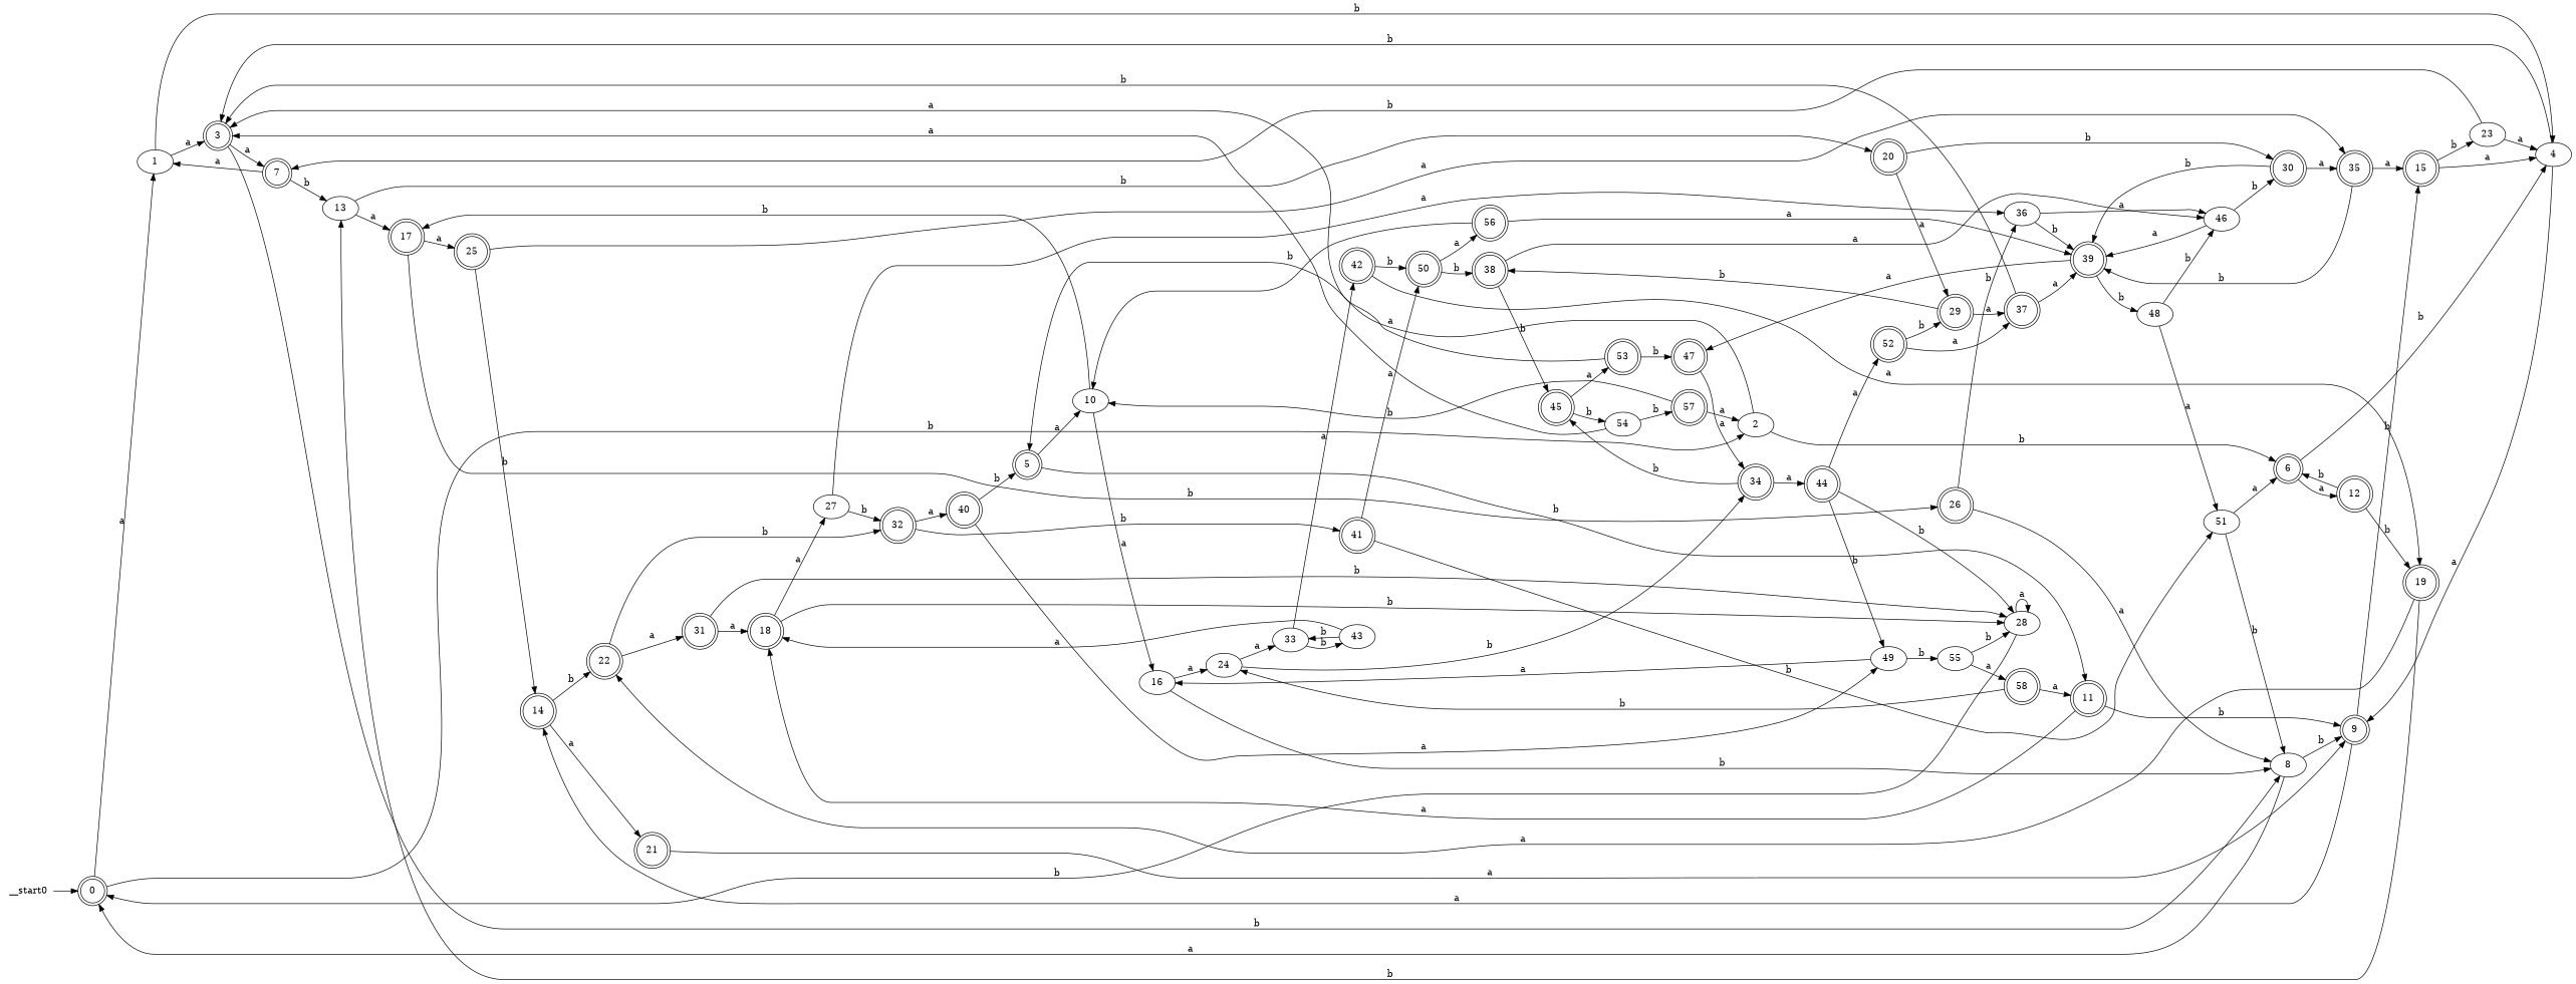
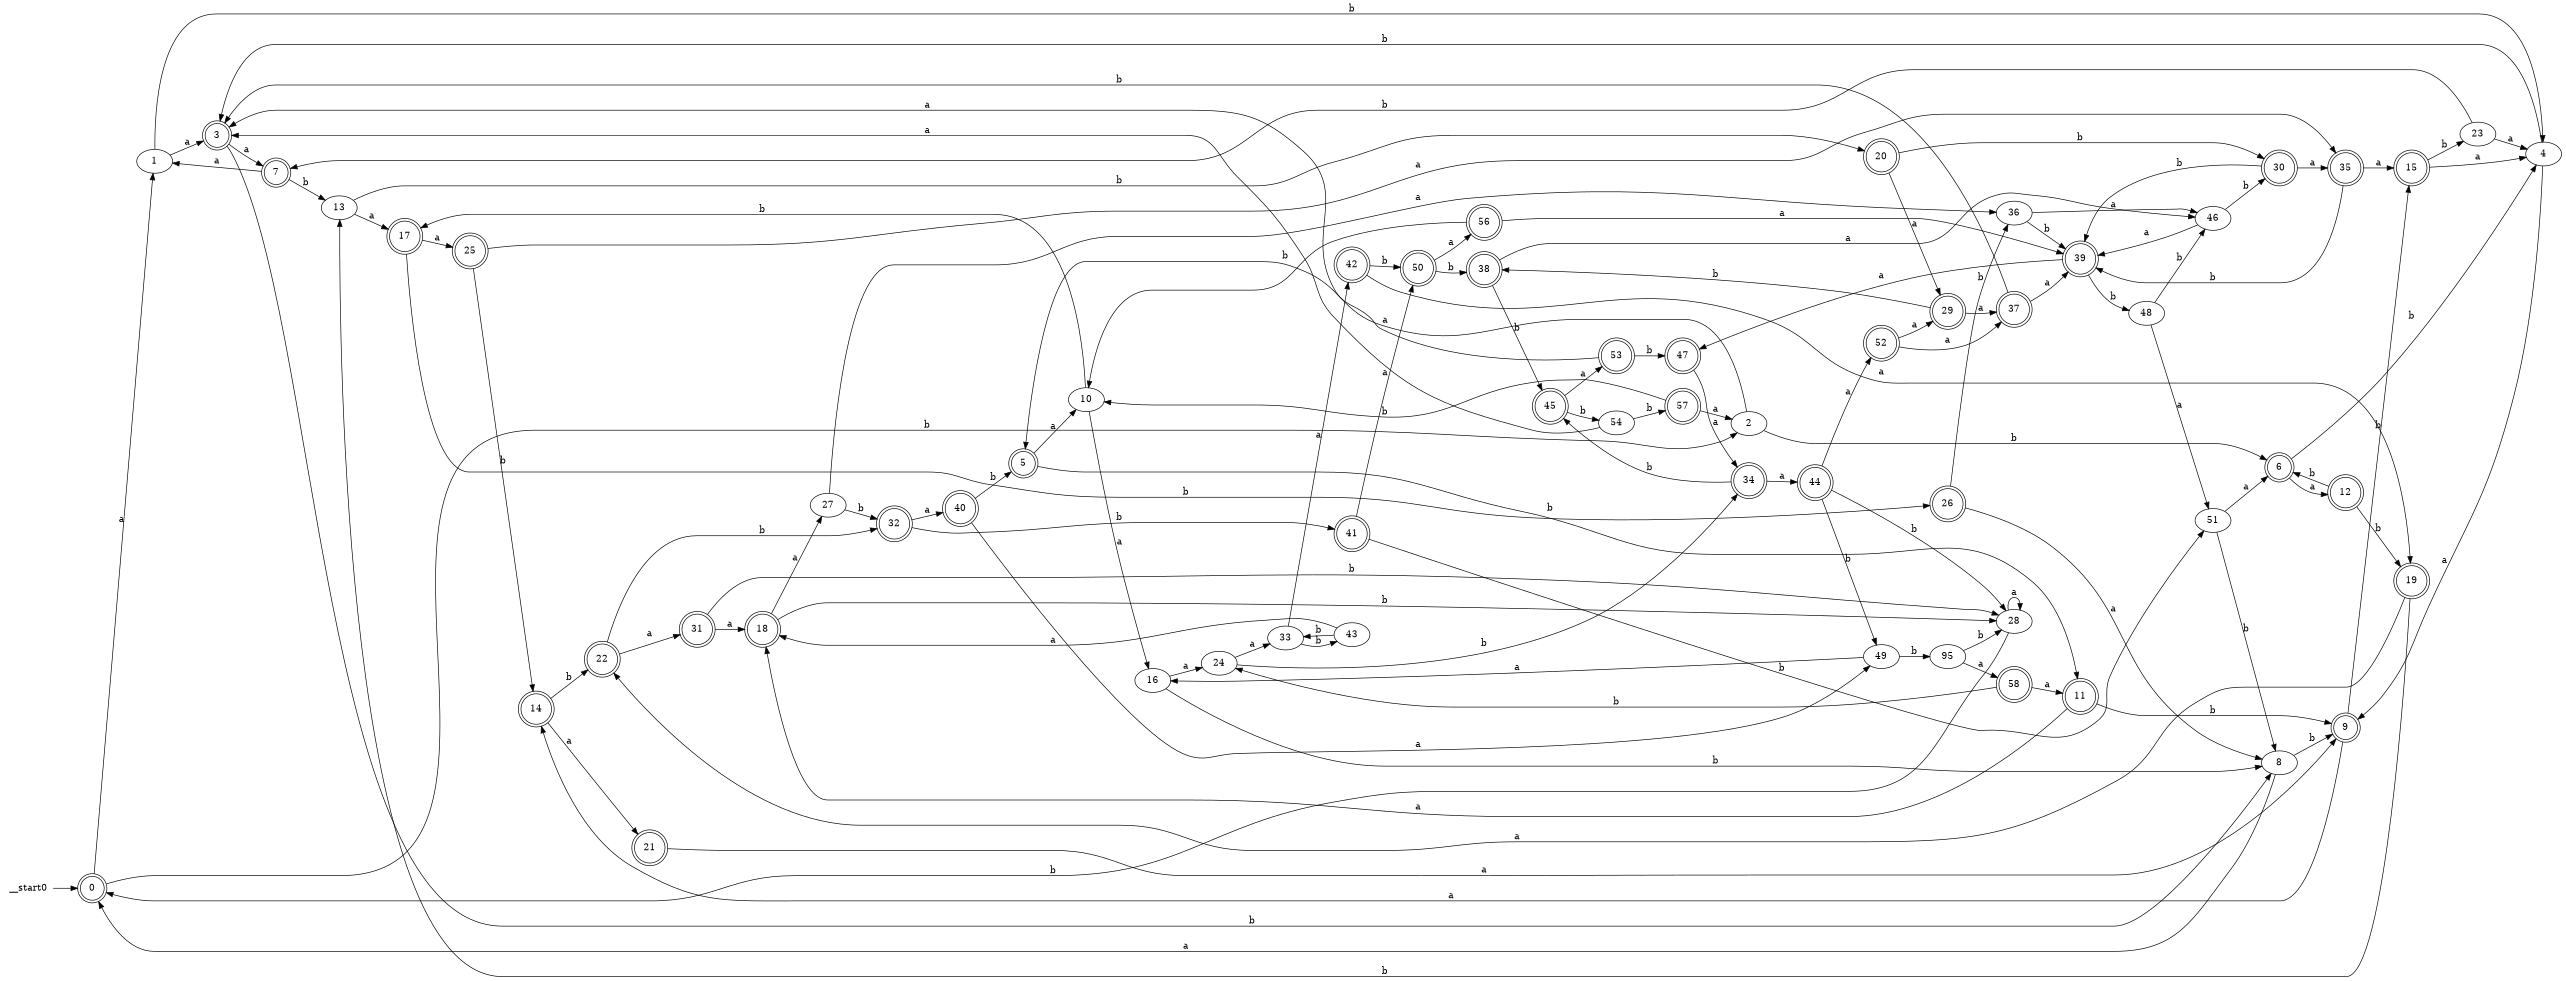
  digraph {
    rankdir=LR
    node [shape=doublecircle]
    __start0 [shape=none]
    0
    1 [shape=""]
    2 [shape=ellipse]
    3
    4 [shape=""]
    5
    6
    7
    8 [shape=""]
    9
    10 [shape=""]
    11
    12
    13 [shape=""]
    14
    15
    16 [shape=""]
    17
    18
    19
    20
    21
    22
    23 [shape=""]
    24 [shape=""]
    25
    26
    27 [shape=""]
    28 [shape=""]
    29
    30
    31
    32
    33 [shape=""]
    34
    35
    36 [shape=""]
    37
    38
    39
    40
    41
    42
    43 [shape=""]
    44
    45
    46 [shape=""]
    47
    48 [shape=""]
    49 [shape=""]
    50
    51 [shape=""]
    52
    53
    54 [shape=""]
-   55 [shape=""]
+   55 [label=95 shape=""]
    56
    57
    58
    __start0 -> 0
    0 -> 1 [label=a]
    0 -> 2 [label=b]
    1 -> 3 [label=a]
    1 -> 4 [label=b]
    2 -> 5 [label=a]
    2 -> 6 [label=b]
    3 -> 7 [label=a]
    3 -> 8 [label=b]
    4 -> 3 [label=b]
    4 -> 9 [label=a]
    5 -> 10 [label=a]
    5 -> 11 [label=b]
    6 -> 4 [label=b]
    6 -> 12 [label=a]
    7 -> 1 [label=a]
    7 -> 13 [label=b]
    8 -> 0 [label=a]
    8 -> 9 [label=b]
    9 -> 14 [label=a]
    9 -> 15 [label=b]
    10 -> 16 [label=a]
    10 -> 17 [label=b]
    11 -> 9 [label=b]
    11 -> 18 [label=a]
    12 -> 6 [label=b]
    12 -> 19 [label=b]
    13 -> 17 [label=a]
    13 -> 20 [label=b]
    14 -> 21 [label=a]
    14 -> 22 [label=b]
    15 -> 4 [label=a]
    15 -> 23 [label=b]
    16 -> 8 [label=b]
    16 -> 24 [label=a]
    17 -> 25 [label=a]
    17 -> 26 [label=b]
    18 -> 27 [label=a]
    18 -> 28 [label=b]
    19 -> 13 [label=b]
    19 -> 22 [label=a]
    20 -> 29 [label=a]
    20 -> 30 [label=b]
    21 -> 9 [label=a]
    22 -> 31 [label=a]
    22 -> 32 [label=b]
    23 -> 4 [label=a]
    23 -> 7 [label=b]
    24 -> 33 [label=a]
    24 -> 34 [label=b]
    25 -> 14 [label=b]
    25 -> 35 [label=a]
    26 -> 8 [label=a]
    26 -> 36 [label=b]
    27 -> 32 [label=b]
    27 -> 36 [label=a]
    28 -> 0 [label=b]
    28 -> 28 [label=a]
    29 -> 37 [label=a]
    29 -> 38 [label=b]
    30 -> 35 [label=a]
    30 -> 39 [label=b]
    31 -> 18 [label=a]
    31 -> 28 [label=b]
    32 -> 40 [label=a]
    32 -> 41 [label=b]
    33 -> 42 [label=a]
    33 -> 43 [label=b]
    34 -> 44 [label=a]
    34 -> 45 [label=b]
    35 -> 15 [label=a]
    35 -> 39 [label=b]
    36 -> 39 [label=b]
    36 -> 46 [label=a]
    37 -> 3 [label=b]
    37 -> 39 [label=a]
    38 -> 45 [label=b]
    38 -> 46 [label=a]
    39 -> 47 [label=a]
    39 -> 48 [label=b]
    40 -> 5 [label=b]
    40 -> 49 [label=a]
    41 -> 50 [label=a]
    41 -> 51 [label=b]
    42 -> 19 [label=a]
    42 -> 50 [label=b]
    43 -> 18 [label=a]
    43 -> 33 [label=b]
    44 -> 28 [label=b]
    44 -> 49 [label=b]
    44 -> 52 [label=a]
    45 -> 53 [label=a]
    45 -> 54 [label=b]
    46 -> 30 [label=b]
    46 -> 39 [label=a]
    47 -> 34 [label=a]
    48 -> 46 [label=b]
    48 -> 51 [label=a]
    49 -> 16 [label=a]
    49 -> 55 [label=b]
    50 -> 38 [label=b]
    50 -> 56 [label=a]
    51 -> 6 [label=a]
    51 -> 8 [label=b]
-   52 -> 29 [label=b]
+   52 -> 29 [label=a]
    52 -> 37 [label=a]
    53 -> 3 [label=a]
    53 -> 47 [label=b]
    54 -> 3 [label=a]
    54 -> 57 [label=b]
    55 -> 28 [label=b]
    55 -> 58 [label=a]
    56 -> 10 [label=b]
    56 -> 39 [label=a]
    57 -> 2 [label=a]
    57 -> 10 [label=b]
    58 -> 11 [label=a]
    58 -> 24 [label=b]
  }
